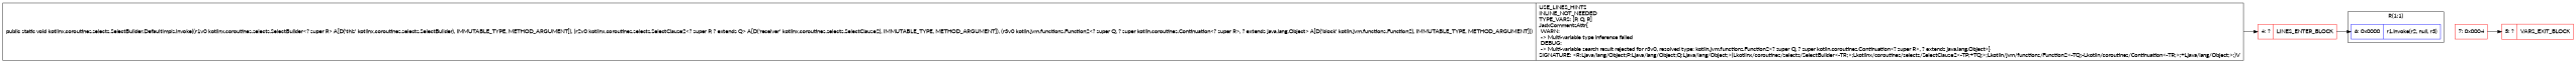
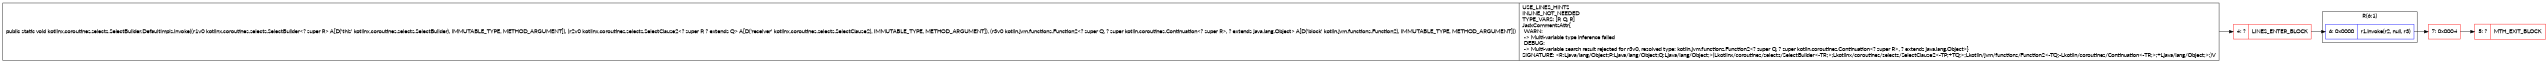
  digraph {
    fontname=Lato
    rankdir=LR
    node [color=red fontname=Lato shape=record]
    edge [fontname=Lato]
    n1 [color=blue label="{6\:\ 0x0000|r1.invoke(r2, null, r3)\l}"]
    n2 [label="{7\:\ 0x0004}"]
-   n3 [label="{5\:\ ?|VARS_EXIT_BLOCK\l}"]
+   n3 [label="{5\:\ ?|MTH_EXIT_BLOCK\l}"]
    n4 [label="{4\:\ ?|LINES_ENTER_BLOCK\l}"]
    n5 [label="{public static void kotlinx.coroutines.selects.SelectBuilder.DefaultImpls.invoke((r1v0 kotlinx.coroutines.selects.SelectBuilder\<? super R\> A[D('this' kotlinx.coroutines.selects.SelectBuilder), IMMUTABLE_TYPE, METHOD_ARGUMENT]), (r2v0 kotlinx.coroutines.selects.SelectClause2\<? super P, ? extends Q\> A[D('receiver' kotlinx.coroutines.selects.SelectClause2), IMMUTABLE_TYPE, METHOD_ARGUMENT]), (r3v0 kotlin.jvm.functions.Function2\<? super Q, ? super kotlin.coroutines.Continuation\<? super R\>, ? extends java.lang.Object\> A[D('block' kotlin.jvm.functions.Function2), IMMUTABLE_TYPE, METHOD_ARGUMENT]))  | USE_LINES_HINTS\lINLINE_NOT_NEEDED\lTYPE_VARS: [P, Q, R]\lJadxCommentsAttr\{\l WARN: \l \-\> Multi\-variable type inference failed\l DEBUG: \l \-\> Multi\-variable search result rejected for r3v0, resolved type: kotlin.jvm.functions.Function2\<? super Q, ? super kotlin.coroutines.Continuation\<? super R\>, ? extends java.lang.Object\>\}\lSIGNATURE: \<R:Ljava\/lang\/Object;P:Ljava\/lang\/Object;Q:Ljava\/lang\/Object;\>(Lkotlinx\/coroutines\/selects\/SelectBuilder\<\-TR;\>;Lkotlinx\/coroutines\/selects\/SelectClause2\<\-TP;+TQ;\>;Lkotlin\/jvm\/functions\/Function2\<\-TQ;\-Lkotlin\/coroutines\/Continuation\<\-TR;\>;+Ljava\/lang\/Object;\>;)V\l}" color=""]
    subgraph cluster_1 {
-     label="R(1:1)"
+     label="R(6:1)"
      n1
    }
+   n1 -> n2
    n2 -> n3
    n4 -> n1
    n5 -> n4
  }
